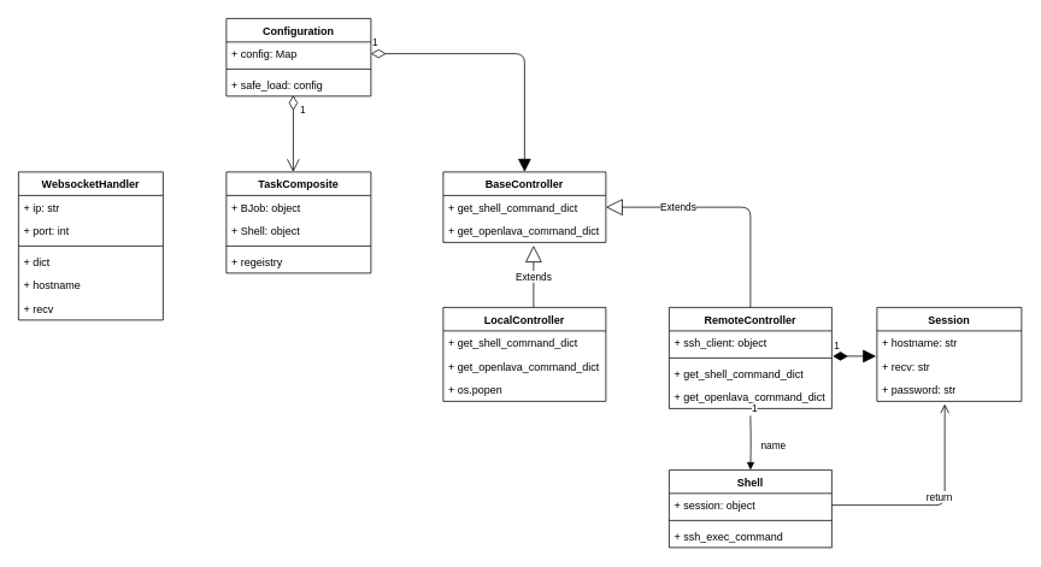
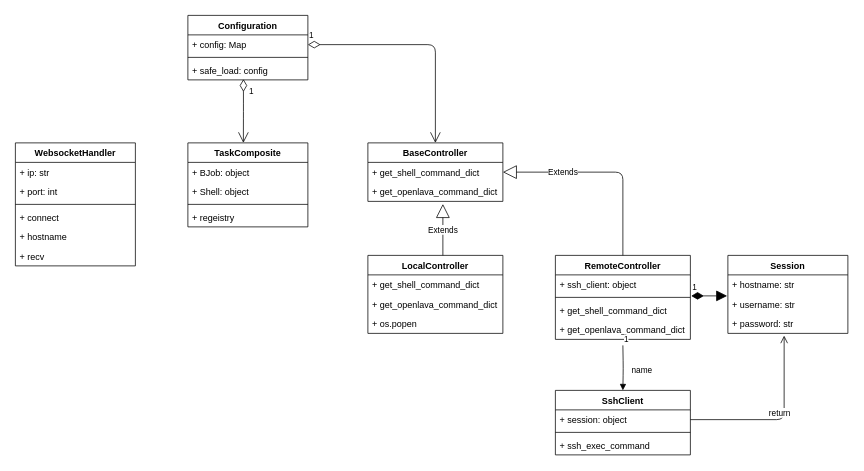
  <mxCell id="0" />
  <mxCell id="1" parent="0" />
  <mxCell id="2" value="Configuration" style="swimlane;fontStyle=1;align=center;verticalAlign=top;childLayout=stackLayout;horizontal=1;startSize=26;horizontalStack=0;resizeParent=1;resizeParentMax=0;resizeLast=0;collapsible=1;marginBottom=0;" parent="1" vertex="1"><mxGeometry x="250" y="20" width="160" height="86" as="geometry" /></mxCell>
  <mxCell id="3" value="+ config: Map" style="text;strokeColor=none;fillColor=none;align=left;verticalAlign=top;spacingLeft=4;spacingRight=4;overflow=hidden;rotatable=0;points=[[0,0.5],[1,0.5]];portConstraint=eastwest;" parent="2" vertex="1"><mxGeometry y="26" width="160" height="26" as="geometry" /></mxCell>
  <mxCell id="4" value="" style="line;strokeWidth=1;fillColor=none;align=left;verticalAlign=middle;spacingTop=-1;spacingLeft=3;spacingRight=3;rotatable=0;labelPosition=right;points=[];portConstraint=eastwest;" parent="2" vertex="1"><mxGeometry y="52" width="160" height="8" as="geometry" /></mxCell>
  <mxCell id="5" value="+ safe_load: config" style="text;strokeColor=none;fillColor=none;align=left;verticalAlign=top;spacingLeft=4;spacingRight=4;overflow=hidden;rotatable=0;points=[[0,0.5],[1,0.5]];portConstraint=eastwest;" parent="2" vertex="1"><mxGeometry y="60" width="160" height="26" as="geometry" /></mxCell>
  <mxCell id="6" value="WebsocketHandler" style="swimlane;fontStyle=1;align=center;verticalAlign=top;childLayout=stackLayout;horizontal=1;startSize=26;horizontalStack=0;resizeParent=1;resizeParentMax=0;resizeLast=0;collapsible=1;marginBottom=0;" parent="1" vertex="1"><mxGeometry x="20" y="190" width="160" height="164" as="geometry" /></mxCell>
  <mxCell id="7" value="+ ip: str" style="text;strokeColor=none;fillColor=none;align=left;verticalAlign=top;spacingLeft=4;spacingRight=4;overflow=hidden;rotatable=0;points=[[0,0.5],[1,0.5]];portConstraint=eastwest;" parent="6" vertex="1"><mxGeometry y="26" width="160" height="26" as="geometry" /></mxCell>
  <mxCell id="8" value="+ port: int" style="text;strokeColor=none;fillColor=none;align=left;verticalAlign=top;spacingLeft=4;spacingRight=4;overflow=hidden;rotatable=0;points=[[0,0.5],[1,0.5]];portConstraint=eastwest;" parent="6" vertex="1"><mxGeometry y="52" width="160" height="26" as="geometry" /></mxCell>
  <mxCell id="9" value="" style="line;strokeWidth=1;fillColor=none;align=left;verticalAlign=middle;spacingTop=-1;spacingLeft=3;spacingRight=3;rotatable=0;labelPosition=right;points=[];portConstraint=eastwest;" parent="6" vertex="1"><mxGeometry y="78" width="160" height="8" as="geometry" /></mxCell>
- <mxCell id="10" value="+ dict&#10;" style="text;strokeColor=none;fillColor=none;align=left;verticalAlign=top;spacingLeft=4;spacingRight=4;overflow=hidden;rotatable=0;points=[[0,0.5],[1,0.5]];portConstraint=eastwest;" parent="6" vertex="1"><mxGeometry y="86" width="160" height="26" as="geometry" /></mxCell>
+ <mxCell id="10" value="+ connect&#10;" style="text;strokeColor=none;fillColor=none;align=left;verticalAlign=top;spacingLeft=4;spacingRight=4;overflow=hidden;rotatable=0;points=[[0,0.5],[1,0.5]];portConstraint=eastwest;" parent="6" vertex="1"><mxGeometry y="86" width="160" height="26" as="geometry" /></mxCell>
  <mxCell id="11" value="+ hostname" style="text;strokeColor=none;fillColor=none;align=left;verticalAlign=top;spacingLeft=4;spacingRight=4;overflow=hidden;rotatable=0;points=[[0,0.5],[1,0.5]];portConstraint=eastwest;" parent="6" vertex="1"><mxGeometry y="112" width="160" height="26" as="geometry" /></mxCell>
  <mxCell id="12" value="+ recv" style="text;strokeColor=none;fillColor=none;align=left;verticalAlign=top;spacingLeft=4;spacingRight=4;overflow=hidden;rotatable=0;points=[[0,0.5],[1,0.5]];portConstraint=eastwest;" parent="6" vertex="1"><mxGeometry y="138" width="160" height="26" as="geometry" /></mxCell>
  <mxCell id="13" value="TaskComposite" style="swimlane;fontStyle=1;align=center;verticalAlign=top;childLayout=stackLayout;horizontal=1;startSize=26;horizontalStack=0;resizeParent=1;resizeParentMax=0;resizeLast=0;collapsible=1;marginBottom=0;" parent="1" vertex="1"><mxGeometry x="250" y="190" width="160" height="112" as="geometry" /></mxCell>
  <mxCell id="14" value="+ BJob: object" style="text;strokeColor=none;fillColor=none;align=left;verticalAlign=top;spacingLeft=4;spacingRight=4;overflow=hidden;rotatable=0;points=[[0,0.5],[1,0.5]];portConstraint=eastwest;" parent="13" vertex="1"><mxGeometry y="26" width="160" height="26" as="geometry" /></mxCell>
  <mxCell id="15" value="+ Shell: object " style="text;strokeColor=none;fillColor=none;align=left;verticalAlign=top;spacingLeft=4;spacingRight=4;overflow=hidden;rotatable=0;points=[[0,0.5],[1,0.5]];portConstraint=eastwest;" parent="13" vertex="1"><mxGeometry y="52" width="160" height="26" as="geometry" /></mxCell>
  <mxCell id="16" value="" style="line;strokeWidth=1;fillColor=none;align=left;verticalAlign=middle;spacingTop=-1;spacingLeft=3;spacingRight=3;rotatable=0;labelPosition=right;points=[];portConstraint=eastwest;" parent="13" vertex="1"><mxGeometry y="78" width="160" height="8" as="geometry" /></mxCell>
  <mxCell id="17" value="+ regeistry" style="text;strokeColor=none;fillColor=none;align=left;verticalAlign=top;spacingLeft=4;spacingRight=4;overflow=hidden;rotatable=0;points=[[0,0.5],[1,0.5]];portConstraint=eastwest;" parent="13" vertex="1"><mxGeometry y="86" width="160" height="26" as="geometry" /></mxCell>
  <mxCell id="18" value="BaseController" style="swimlane;fontStyle=1;align=center;verticalAlign=top;childLayout=stackLayout;horizontal=1;startSize=26;horizontalStack=0;resizeParent=1;resizeParentMax=0;resizeLast=0;collapsible=1;marginBottom=0;" parent="1" vertex="1"><mxGeometry x="490" y="190" width="180" height="78" as="geometry" /></mxCell>
  <mxCell id="19" value="+ get_shell_command_dict" style="text;strokeColor=none;fillColor=none;align=left;verticalAlign=top;spacingLeft=4;spacingRight=4;overflow=hidden;rotatable=0;points=[[0,0.5],[1,0.5]];portConstraint=eastwest;" parent="18" vertex="1"><mxGeometry y="26" width="180" height="26" as="geometry" /></mxCell>
  <mxCell id="20" value="+ get_openlava_command_dict" style="text;strokeColor=none;fillColor=none;align=left;verticalAlign=top;spacingLeft=4;spacingRight=4;overflow=hidden;rotatable=0;points=[[0,0.5],[1,0.5]];portConstraint=eastwest;" parent="18" vertex="1"><mxGeometry y="52" width="180" height="26" as="geometry" /></mxCell>
  <mxCell id="21" value="LocalController" style="swimlane;fontStyle=1;align=center;verticalAlign=top;childLayout=stackLayout;horizontal=1;startSize=26;horizontalStack=0;resizeParent=1;resizeParentMax=0;resizeLast=0;collapsible=1;marginBottom=0;" parent="1" vertex="1"><mxGeometry x="490" y="340" width="180" height="104" as="geometry" /></mxCell>
  <mxCell id="22" value="+ get_shell_command_dict" style="text;strokeColor=none;fillColor=none;align=left;verticalAlign=top;spacingLeft=4;spacingRight=4;overflow=hidden;rotatable=0;points=[[0,0.5],[1,0.5]];portConstraint=eastwest;" parent="21" vertex="1"><mxGeometry y="26" width="180" height="26" as="geometry" /></mxCell>
  <mxCell id="23" value="+ get_openlava_command_dict" style="text;strokeColor=none;fillColor=none;align=left;verticalAlign=top;spacingLeft=4;spacingRight=4;overflow=hidden;rotatable=0;points=[[0,0.5],[1,0.5]];portConstraint=eastwest;" parent="21" vertex="1"><mxGeometry y="52" width="180" height="26" as="geometry" /></mxCell>
  <mxCell id="24" value="+ os.popen" style="text;strokeColor=none;fillColor=none;align=left;verticalAlign=top;spacingLeft=4;spacingRight=4;overflow=hidden;rotatable=0;points=[[0,0.5],[1,0.5]];portConstraint=eastwest;" parent="21" vertex="1"><mxGeometry y="78" width="180" height="26" as="geometry" /></mxCell>
  <mxCell id="25" value="RemoteController" style="swimlane;fontStyle=1;align=center;verticalAlign=top;childLayout=stackLayout;horizontal=1;startSize=26;horizontalStack=0;resizeParent=1;resizeParentMax=0;resizeLast=0;collapsible=1;marginBottom=0;" parent="1" vertex="1"><mxGeometry x="740" y="340" width="180" height="112" as="geometry" /></mxCell>
  <mxCell id="26" value="+ ssh_client: object " style="text;strokeColor=none;fillColor=none;align=left;verticalAlign=top;spacingLeft=4;spacingRight=4;overflow=hidden;rotatable=0;points=[[0,0.5],[1,0.5]];portConstraint=eastwest;" parent="25" vertex="1"><mxGeometry y="26" width="180" height="26" as="geometry" /></mxCell>
  <mxCell id="27" value="" style="line;strokeWidth=1;fillColor=none;align=left;verticalAlign=middle;spacingTop=-1;spacingLeft=3;spacingRight=3;rotatable=0;labelPosition=right;points=[];portConstraint=eastwest;" parent="25" vertex="1"><mxGeometry y="52" width="180" height="8" as="geometry" /></mxCell>
  <mxCell id="28" value="+ get_shell_command_dict" style="text;strokeColor=none;fillColor=none;align=left;verticalAlign=top;spacingLeft=4;spacingRight=4;overflow=hidden;rotatable=0;points=[[0,0.5],[1,0.5]];portConstraint=eastwest;" parent="25" vertex="1"><mxGeometry y="60" width="180" height="26" as="geometry" /></mxCell>
  <mxCell id="29" value="+ get_openlava_command_dict" style="text;strokeColor=none;fillColor=none;align=left;verticalAlign=top;spacingLeft=4;spacingRight=4;overflow=hidden;rotatable=0;points=[[0,0.5],[1,0.5]];portConstraint=eastwest;" parent="25" vertex="1"><mxGeometry y="86" width="180" height="26" as="geometry" /></mxCell>
- <mxCell id="30" value="Shell" style="swimlane;fontStyle=1;align=center;verticalAlign=top;childLayout=stackLayout;horizontal=1;startSize=26;horizontalStack=0;resizeParent=1;resizeParentMax=0;resizeLast=0;collapsible=1;marginBottom=0;" parent="1" vertex="1"><mxGeometry x="740" y="520" width="180" height="86" as="geometry" /></mxCell>
+ <mxCell id="30" value="SshClient" style="swimlane;fontStyle=1;align=center;verticalAlign=top;childLayout=stackLayout;horizontal=1;startSize=26;horizontalStack=0;resizeParent=1;resizeParentMax=0;resizeLast=0;collapsible=1;marginBottom=0;" parent="1" vertex="1"><mxGeometry x="740" y="520" width="180" height="86" as="geometry" /></mxCell>
  <mxCell id="31" value="+ session: object" style="text;strokeColor=none;fillColor=none;align=left;verticalAlign=top;spacingLeft=4;spacingRight=4;overflow=hidden;rotatable=0;points=[[0,0.5],[1,0.5]];portConstraint=eastwest;" parent="30" vertex="1"><mxGeometry y="26" width="180" height="26" as="geometry" /></mxCell>
  <mxCell id="32" value="" style="line;strokeWidth=1;fillColor=none;align=left;verticalAlign=middle;spacingTop=-1;spacingLeft=3;spacingRight=3;rotatable=0;labelPosition=right;points=[];portConstraint=eastwest;" parent="30" vertex="1"><mxGeometry y="52" width="180" height="8" as="geometry" /></mxCell>
  <mxCell id="33" value="+ ssh_exec_command" style="text;strokeColor=none;fillColor=none;align=left;verticalAlign=top;spacingLeft=4;spacingRight=4;overflow=hidden;rotatable=0;points=[[0,0.5],[1,0.5]];portConstraint=eastwest;" parent="30" vertex="1"><mxGeometry y="60" width="180" height="26" as="geometry" /></mxCell>
  <mxCell id="34" value="Session" style="swimlane;fontStyle=1;align=center;verticalAlign=top;childLayout=stackLayout;horizontal=1;startSize=26;horizontalStack=0;resizeParent=1;resizeParentMax=0;resizeLast=0;collapsible=1;marginBottom=0;" parent="1" vertex="1"><mxGeometry x="970" y="340" width="160" height="104" as="geometry" /></mxCell>
  <mxCell id="35" value="+ hostname: str" style="text;strokeColor=none;fillColor=none;align=left;verticalAlign=top;spacingLeft=4;spacingRight=4;overflow=hidden;rotatable=0;points=[[0,0.5],[1,0.5]];portConstraint=eastwest;" parent="34" vertex="1"><mxGeometry y="26" width="160" height="26" as="geometry" /></mxCell>
- <mxCell id="36" value="+ recv: str" style="text;strokeColor=none;fillColor=none;align=left;verticalAlign=top;spacingLeft=4;spacingRight=4;overflow=hidden;rotatable=0;points=[[0,0.5],[1,0.5]];portConstraint=eastwest;" parent="34" vertex="1"><mxGeometry y="52" width="160" height="26" as="geometry" /></mxCell>
+ <mxCell id="36" value="+ username: str" style="text;strokeColor=none;fillColor=none;align=left;verticalAlign=top;spacingLeft=4;spacingRight=4;overflow=hidden;rotatable=0;points=[[0,0.5],[1,0.5]];portConstraint=eastwest;" parent="34" vertex="1"><mxGeometry y="52" width="160" height="26" as="geometry" /></mxCell>
  <mxCell id="37" value="+ password: str" style="text;strokeColor=none;fillColor=none;align=left;verticalAlign=top;spacingLeft=4;spacingRight=4;overflow=hidden;rotatable=0;points=[[0,0.5],[1,0.5]];portConstraint=eastwest;" parent="34" vertex="1"><mxGeometry y="78" width="160" height="26" as="geometry" /></mxCell>
  <mxCell id="38" value="1" style="endArrow=open;html=1;endSize=12;startArrow=diamondThin;startSize=14;startFill=0;edgeStyle=orthogonalEdgeStyle;align=left;verticalAlign=bottom;exitX=0.463;exitY=0.962;exitDx=0;exitDy=0;exitPerimeter=0;" parent="1" source="5" edge="1"><mxGeometry x="-0.413" y="6" relative="1" as="geometry"><mxPoint x="480" y="370" as="sourcePoint" /><mxPoint x="324" y="190" as="targetPoint" /><mxPoint as="offset" /></mxGeometry></mxCell>
- <mxCell id="39" value="1" style="endArrow=block;html=1;endSize=12;startArrow=diamondThin;startSize=14;startFill=0;edgeStyle=orthogonalEdgeStyle;align=left;verticalAlign=bottom;exitX=1;exitY=0.5;exitDx=0;exitDy=0;" parent="1" source="3" target="18" edge="1"><mxGeometry x="-1" y="3" relative="1" as="geometry"><mxPoint x="480" y="370" as="sourcePoint" /><mxPoint x="640" y="370" as="targetPoint" /></mxGeometry></mxCell>
+ <mxCell id="39" value="1" style="endArrow=open;html=1;endSize=12;startArrow=diamondThin;startSize=14;startFill=0;edgeStyle=orthogonalEdgeStyle;align=left;verticalAlign=bottom;exitX=1;exitY=0.5;exitDx=0;exitDy=0;" parent="1" source="3" target="18" edge="1"><mxGeometry x="-1" y="3" relative="1" as="geometry"><mxPoint x="480" y="370" as="sourcePoint" /><mxPoint x="640" y="370" as="targetPoint" /></mxGeometry></mxCell>
  <mxCell id="40" value="Extends" style="endArrow=block;endSize=16;endFill=0;html=1;" parent="1" edge="1"><mxGeometry width="160" relative="1" as="geometry"><mxPoint x="590" y="340" as="sourcePoint" /><mxPoint x="590" y="271.5" as="targetPoint" /></mxGeometry></mxCell>
  <mxCell id="41" value="Extends" style="endArrow=block;endSize=16;endFill=0;html=1;entryX=1;entryY=0.5;entryDx=0;entryDy=0;exitX=0.5;exitY=0;exitDx=0;exitDy=0;" parent="1" source="25" target="19" edge="1"><mxGeometry x="0.41" width="160" relative="1" as="geometry"><mxPoint x="480" y="370" as="sourcePoint" /><mxPoint x="640" y="370" as="targetPoint" /><Array as="points"><mxPoint x="830" y="229" /></Array><mxPoint as="offset" /></mxGeometry></mxCell>
  <mxCell id="42" value="1" style="endArrow=block;html=1;endSize=12;startArrow=diamondThin;startSize=14;startFill=1;edgeStyle=orthogonalEdgeStyle;align=left;verticalAlign=bottom;exitX=1.006;exitY=1.077;exitDx=0;exitDy=0;exitPerimeter=0;entryX=-0.006;entryY=0.077;entryDx=0;entryDy=0;entryPerimeter=0;" parent="1" source="26" target="36" edge="1"><mxGeometry x="-1" y="3" relative="1" as="geometry"><mxPoint x="480" y="370" as="sourcePoint" /><mxPoint x="640" y="370" as="targetPoint" /></mxGeometry></mxCell>
  <mxCell id="43" value="name" style="endArrow=block;endFill=1;html=1;edgeStyle=orthogonalEdgeStyle;align=left;verticalAlign=top;entryX=0.5;entryY=0;entryDx=0;entryDy=0;" parent="1" target="30" edge="1"><mxGeometry x="-0.333" y="10" relative="1" as="geometry"><mxPoint x="830" y="460" as="sourcePoint" /><mxPoint x="640" y="370" as="targetPoint" /><mxPoint as="offset" /></mxGeometry></mxCell>
  <mxCell id="44" value="1" style="edgeLabel;resizable=0;html=1;align=left;verticalAlign=bottom;" parent="43" connectable="0" vertex="1"><mxGeometry x="-1" relative="1" as="geometry" /></mxCell>
  <mxCell id="45" value="return" style="html=1;verticalAlign=bottom;endArrow=open;dashed=0;endSize=8;entryX=0.469;entryY=1.115;entryDx=0;entryDy=0;entryPerimeter=0;exitX=1;exitY=0.5;exitDx=0;exitDy=0;" edge="1" parent="1" source="31" target="37"><mxGeometry relative="1" as="geometry"><mxPoint x="1130" y="490" as="sourcePoint" /><mxPoint x="1050" y="490" as="targetPoint" /><Array as="points"><mxPoint x="1045" y="559" /></Array></mxGeometry></mxCell>
